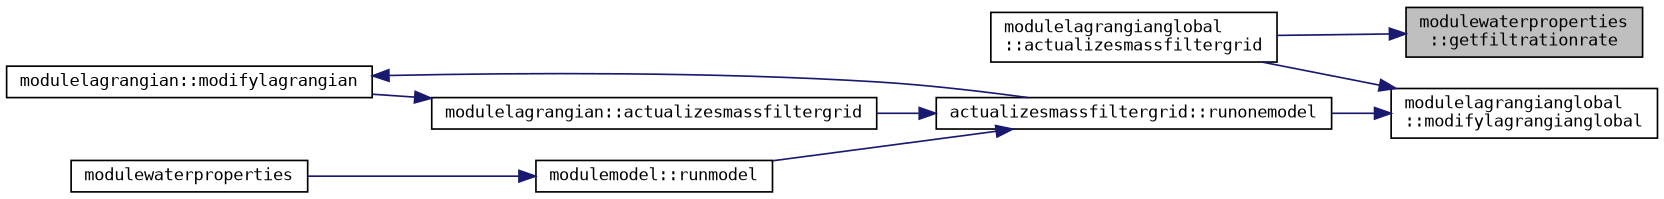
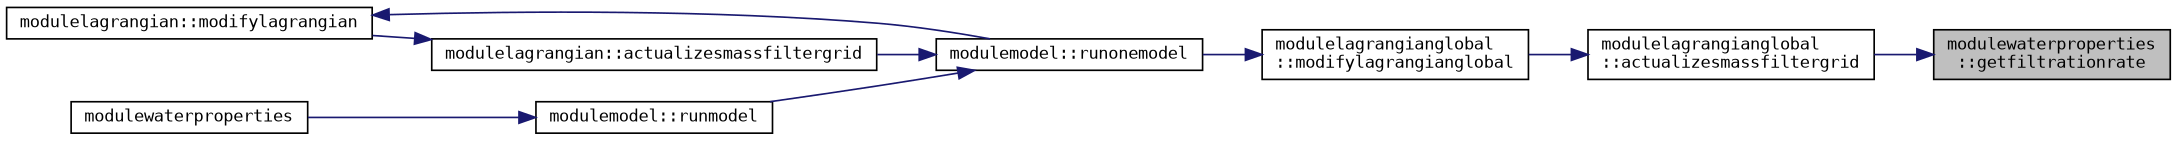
  digraph {
    fontname="DejaVu Sans Mono"
    rankdir=RL
    node [color=black fillcolor=white fontname="DejaVu Sans Mono" fontsize=10 shape=record style=filled]
    edge [color=midnightblue dir=back fontname="DejaVu Sans Mono" fontsize=10 labelfontname=Helvetica labelfontsize=10 style=solid]
    n1 [fillcolor=grey75 fontcolor=black height=0.2 label="modulewaterproperties\l::getfiltrationrate" width=0.4]
    n2 [height=0.2 label="modulelagrangianglobal\l::actualizesmassfiltergrid" width=0.4]
    n3 [height=0.2 label="modulelagrangian::actualizesmassfiltergrid" width=0.4]
    n4 [height=0.2 label="modulelagrangian::modifylagrangian" width=0.4]
    n5 [height=0.2 label="modulelagrangianglobal\l::modifylagrangianglobal" width=0.4]
-   n6 [height=0.2 label="actualizesmassfiltergrid::runonemodel" width=0.4]
+   n6 [height=0.2 label="modulemodel::runonemodel" width=0.4]
    n7 [height=0.2 label="modulemodel::runmodel" width=0.4]
    n8 [height=0.2 label=modulewaterproperties width=0.4]
    n1 -> n2
-   n5 -> n2
+   n2 -> n5
    n3 -> n4
    n4 -> n6
    n5 -> n6
    n6 -> n3
    n6 -> n7
    n7 -> n8
  }
